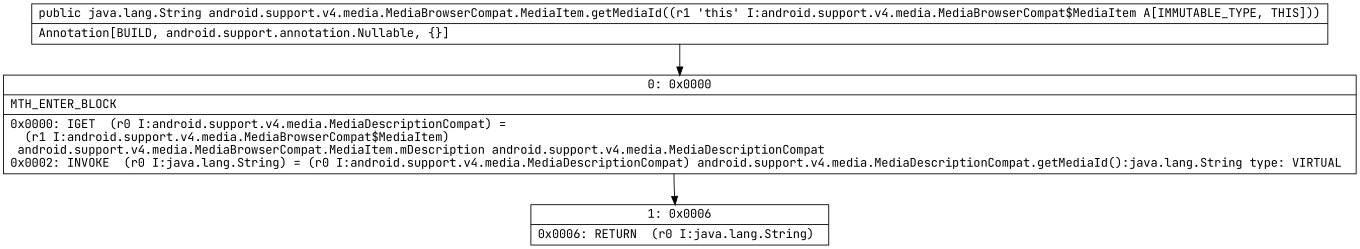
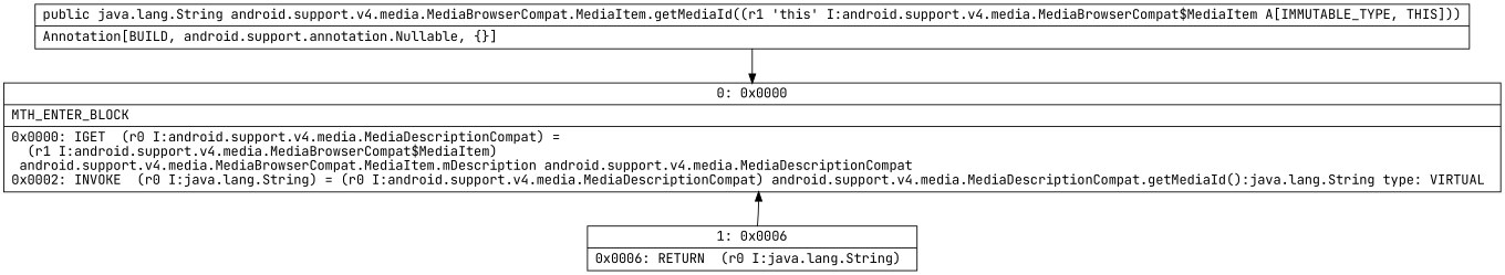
  digraph {
    fontname="JetBrains Mono"
    node [shape=record fontname="JetBrains Mono"]
    edge [fontname="JetBrains Mono"]
    n1 [label="{0\:\ 0x0000|MTH_ENTER_BLOCK\l|0x0000: IGET  (r0 I:android.support.v4.media.MediaDescriptionCompat) = \l  (r1 I:android.support.v4.media.MediaBrowserCompat$MediaItem)\l android.support.v4.media.MediaBrowserCompat.MediaItem.mDescription android.support.v4.media.MediaDescriptionCompat \l0x0002: INVOKE  (r0 I:java.lang.String) = (r0 I:android.support.v4.media.MediaDescriptionCompat) android.support.v4.media.MediaDescriptionCompat.getMediaId():java.lang.String type: VIRTUAL \l}"]
    n2 [label="{1\:\ 0x0006|0x0006: RETURN  (r0 I:java.lang.String) \l}"]
    n3 [label="{public java.lang.String android.support.v4.media.MediaBrowserCompat.MediaItem.getMediaId((r1 'this' I:android.support.v4.media.MediaBrowserCompat$MediaItem A[IMMUTABLE_TYPE, THIS]))  | Annotation[BUILD, android.support.annotation.Nullable, \{\}]\l}"]
-   n1 -> n2
+   n2 -> n1
    n3 -> n1
  }
